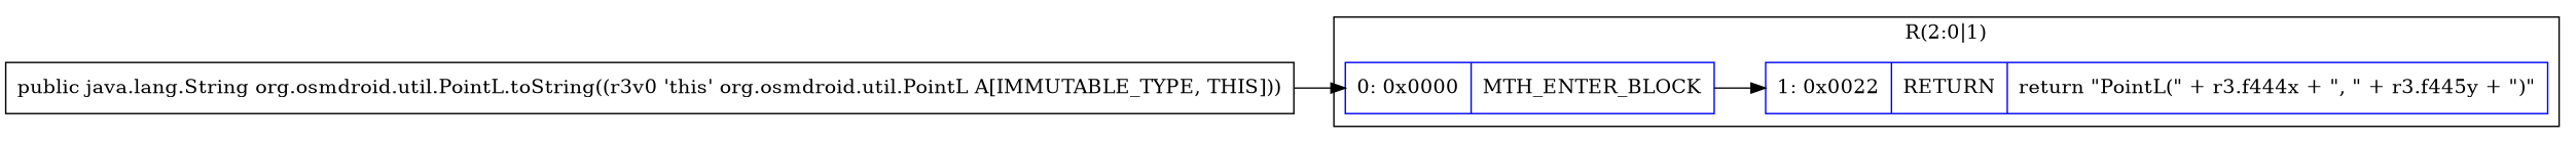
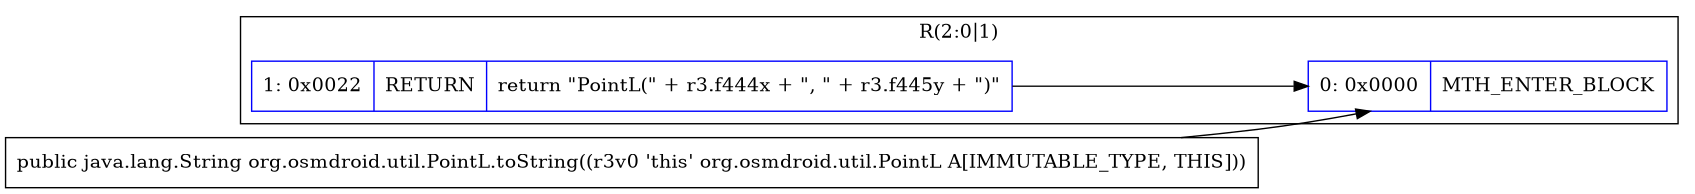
  digraph {
    rankdir=LR
    node [color=blue shape=record]
    n1 [label="{0\:\ 0x0000|MTH_ENTER_BLOCK\l}"]
    n2 [label="{1\:\ 0x0022|RETURN\l|return \"PointL(\" + r3.f444x + \", \" + r3.f445y + \")\"\l}"]
    n3 [label="{public java.lang.String org.osmdroid.util.PointL.toString((r3v0 'this' org.osmdroid.util.PointL A[IMMUTABLE_TYPE, THIS])) }" color=""]
    subgraph cluster_1 {
      label="R(2:0|1)"
      n1
      n2
    }
-   n1 -> n2
+   n2 -> n1
    n3 -> n1
  }
